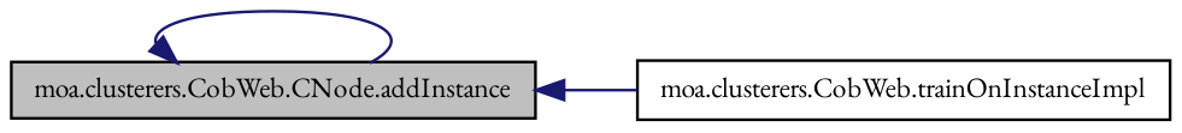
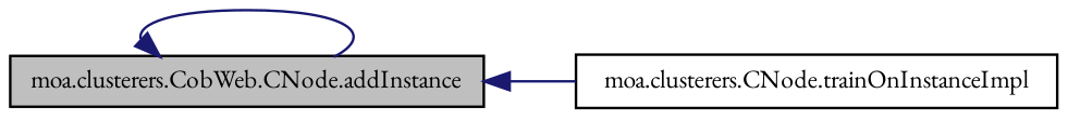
  digraph {
    rankdir=LR
    fontname="EB Garamond"
    node [color=black fontname="EB Garamond" fontsize=10 shape=record style=filled]
    edge [color=midnightblue dir=back fontname="EB Garamond" fontsize=10 labelfontname=Helvetica labelfontsize=10 style=solid]
    n1 [fillcolor=grey75 fontcolor=black height=0.2 label="moa.clusterers.CobWeb.CNode.addInstance" width=0.4]
-   n2 [fillcolor=white height=0.2 label="moa.clusterers.CobWeb.trainOnInstanceImpl" width=0.4]
+   n2 [fillcolor=white height=0.2 label="moa.clusterers.CNode.trainOnInstanceImpl" width=0.4]
    n1 -> n1
    n1 -> n2
  }
